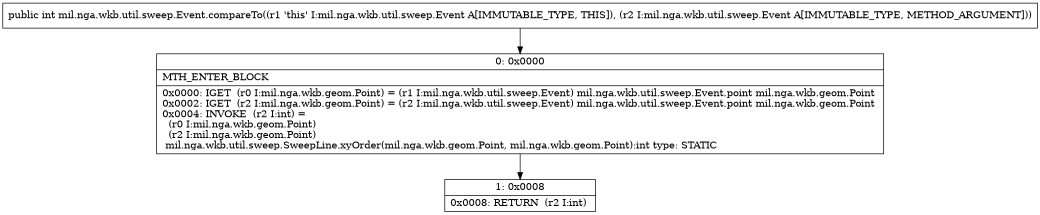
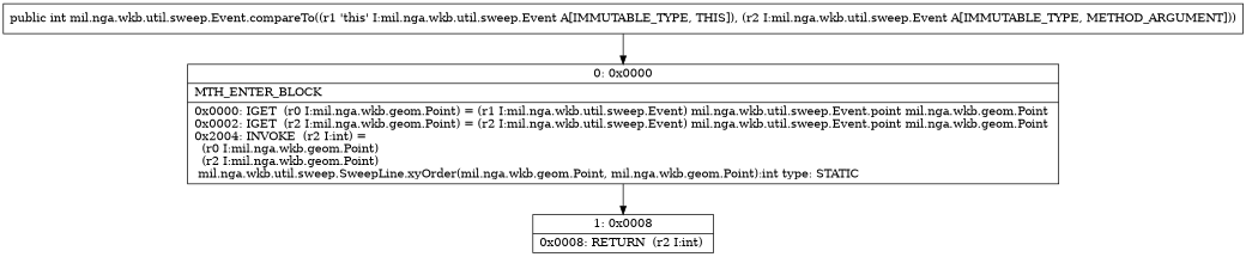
  digraph {
    node [shape=record]
-   n1 [label="{0\:\ 0x0000|MTH_ENTER_BLOCK\l|0x0000: IGET  (r0 I:mil.nga.wkb.geom.Point) = (r1 I:mil.nga.wkb.util.sweep.Event) mil.nga.wkb.util.sweep.Event.point mil.nga.wkb.geom.Point \l0x0002: IGET  (r2 I:mil.nga.wkb.geom.Point) = (r2 I:mil.nga.wkb.util.sweep.Event) mil.nga.wkb.util.sweep.Event.point mil.nga.wkb.geom.Point \l0x0004: INVOKE  (r2 I:int) = \l  (r0 I:mil.nga.wkb.geom.Point)\l  (r2 I:mil.nga.wkb.geom.Point)\l mil.nga.wkb.util.sweep.SweepLine.xyOrder(mil.nga.wkb.geom.Point, mil.nga.wkb.geom.Point):int type: STATIC \l}"]
+   n1 [label="{0\:\ 0x0000|MTH_ENTER_BLOCK\l|0x0000: IGET  (r0 I:mil.nga.wkb.geom.Point) = (r1 I:mil.nga.wkb.util.sweep.Event) mil.nga.wkb.util.sweep.Event.point mil.nga.wkb.geom.Point \l0x0002: IGET  (r2 I:mil.nga.wkb.geom.Point) = (r2 I:mil.nga.wkb.util.sweep.Event) mil.nga.wkb.util.sweep.Event.point mil.nga.wkb.geom.Point \l0x2004: INVOKE  (r2 I:int) = \l  (r0 I:mil.nga.wkb.geom.Point)\l  (r2 I:mil.nga.wkb.geom.Point)\l mil.nga.wkb.util.sweep.SweepLine.xyOrder(mil.nga.wkb.geom.Point, mil.nga.wkb.geom.Point):int type: STATIC \l}"]
    n2 [label="{1\:\ 0x0008|0x0008: RETURN  (r2 I:int) \l}"]
    n3 [label="{public int mil.nga.wkb.util.sweep.Event.compareTo((r1 'this' I:mil.nga.wkb.util.sweep.Event A[IMMUTABLE_TYPE, THIS]), (r2 I:mil.nga.wkb.util.sweep.Event A[IMMUTABLE_TYPE, METHOD_ARGUMENT])) }"]
    n1 -> n2
    n3 -> n1
  }
